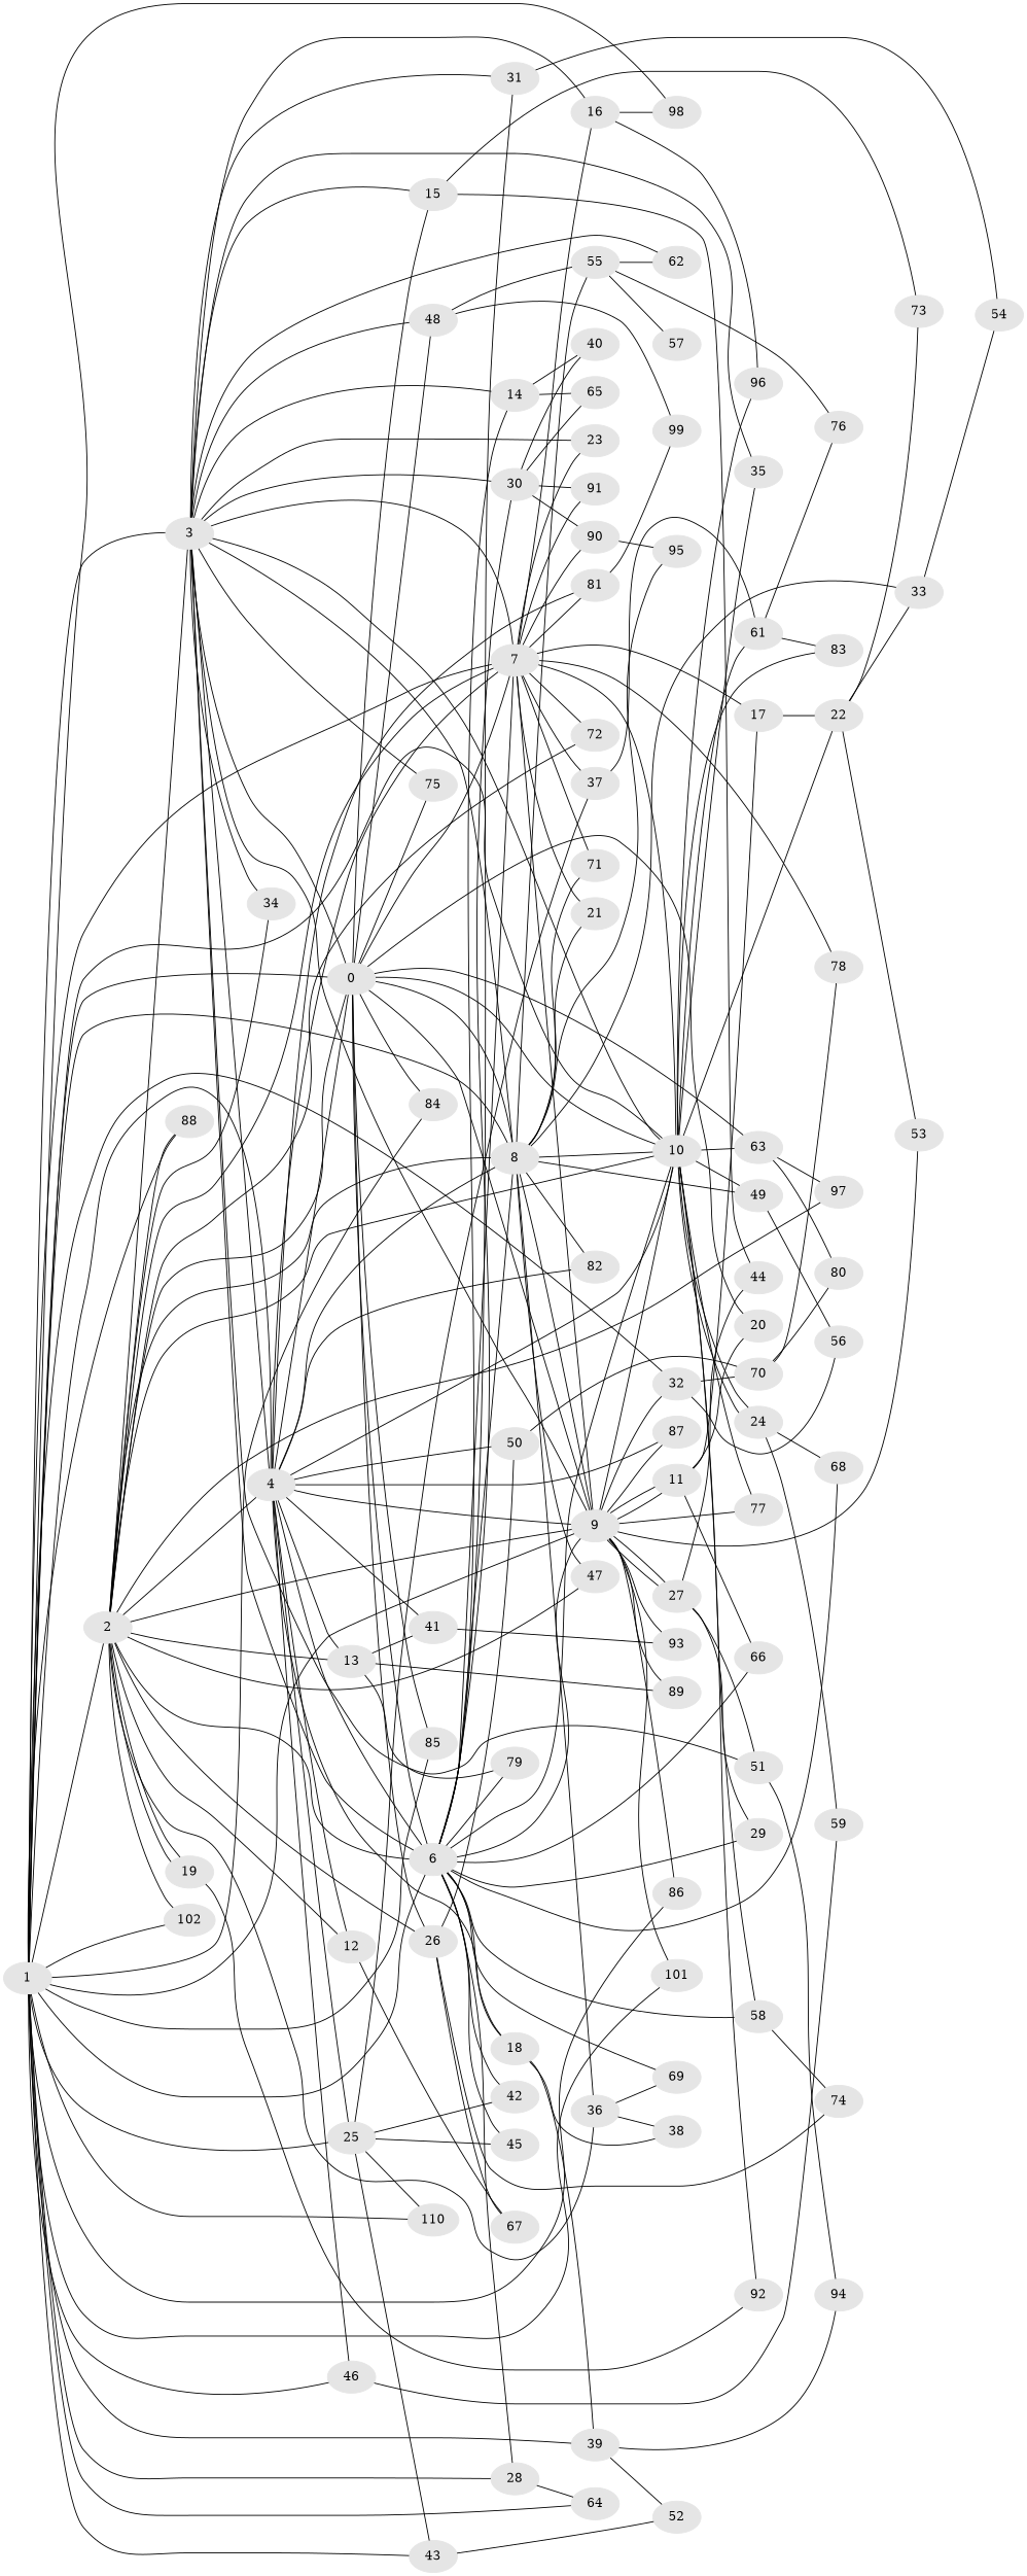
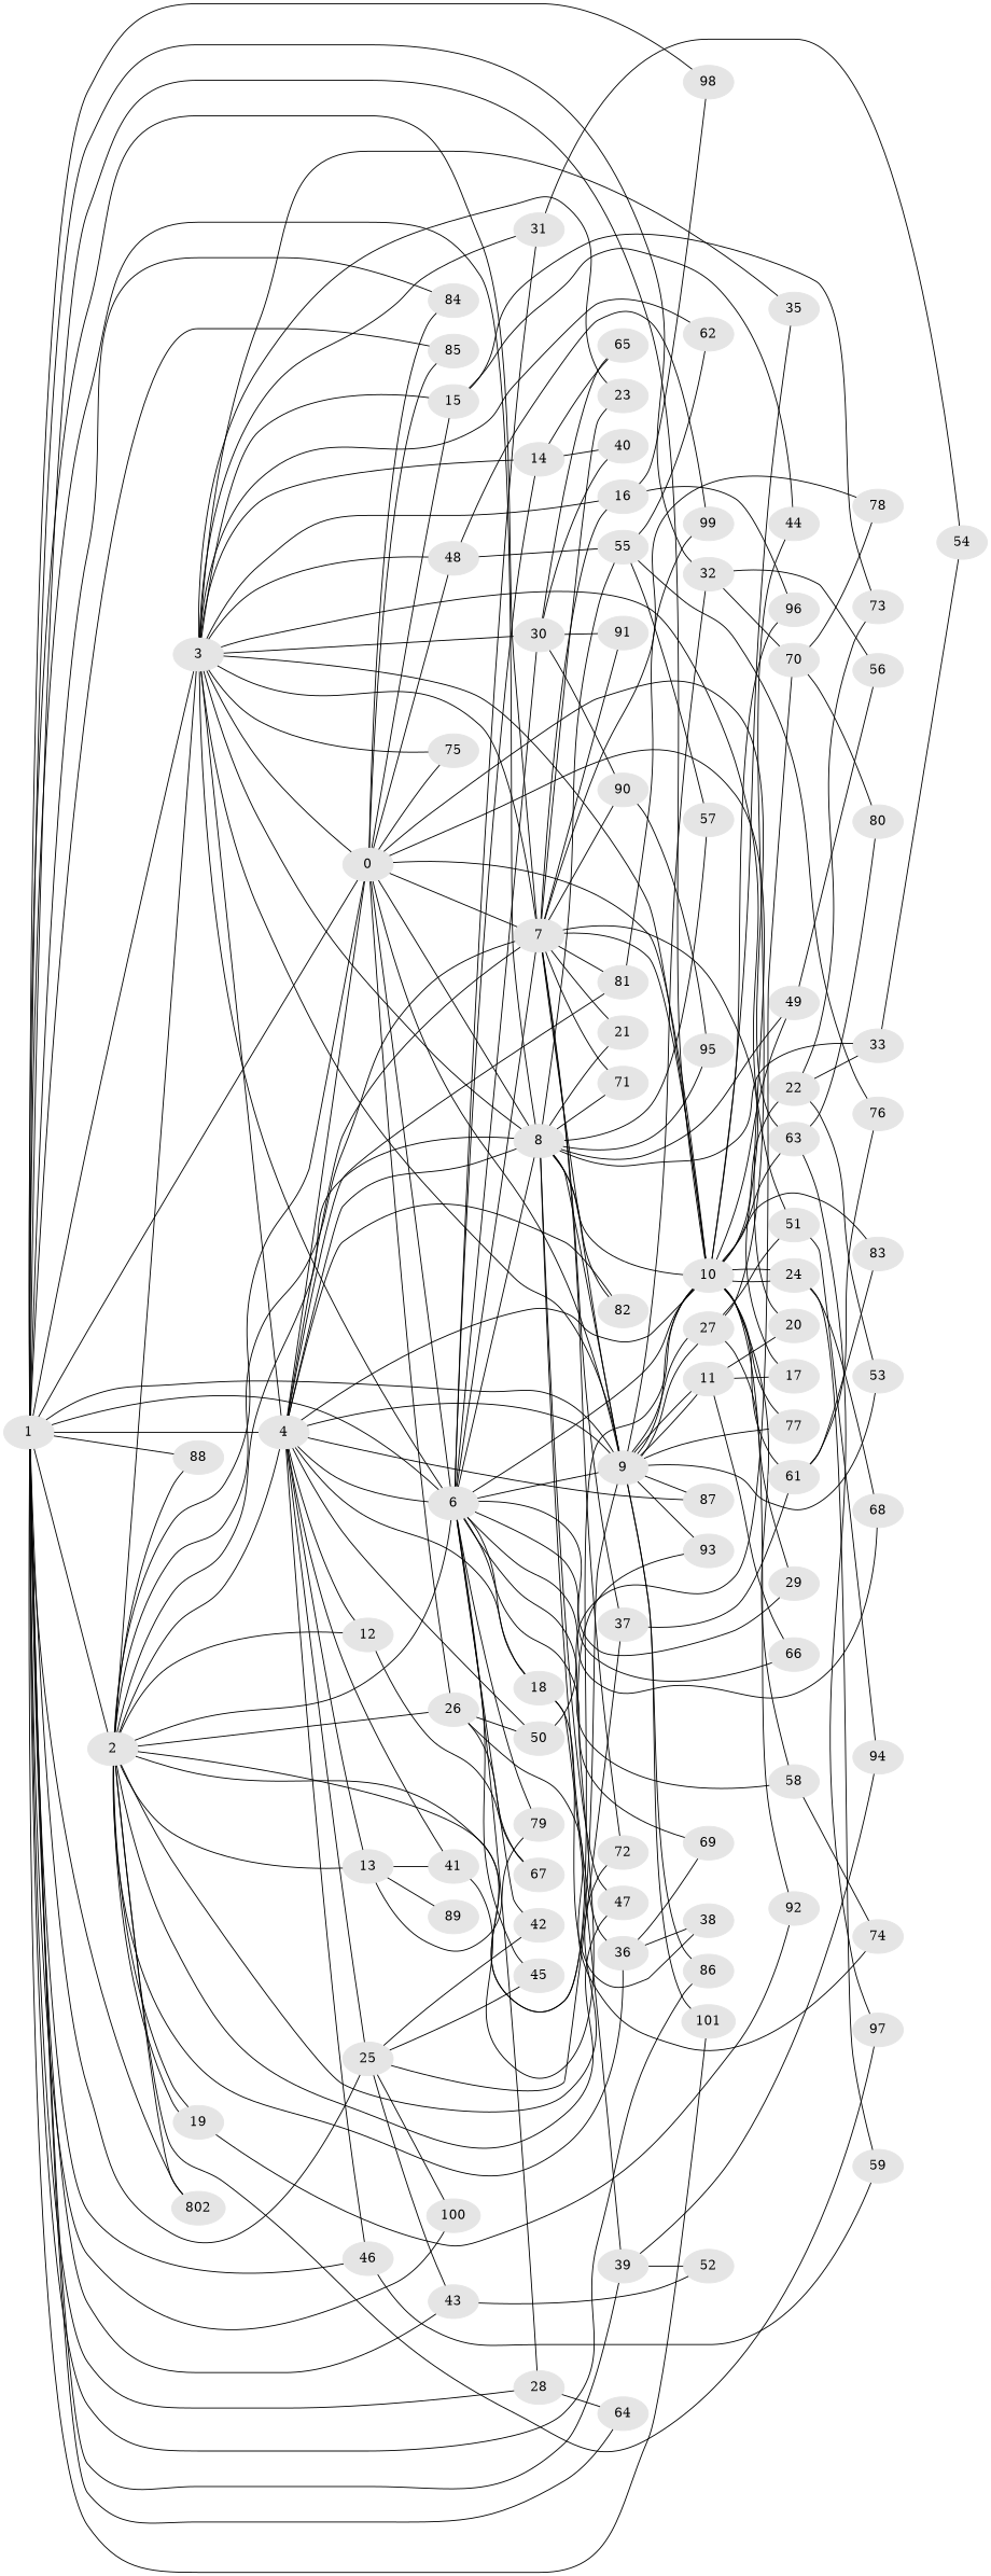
  graph {
    rankdir=LR
    node [color=gray90 style=filled]
    1
    2
    3
    4
    n5 [label=0]
    6
    7
    8
    9
    10
    25
    28
    32
    39
    43
    46
    64
    84
    85
    86
    88
    98
-   100 [label=110]
+   100
    101
-   102
+   102 [label=802]
    12
    13
    19
    26
-   34
    36
    47
    72
    97
    14
    15
    16
    23
    30
    31
    35
    48
    51
    62
    75
    18
    41
    50
    81
    82
    87
    20
    63
    29
    42
    45
    58
    66
    68
    69
    79
    17
    21
    37
    71
    78
    90
    91
    33
    49
    55
    57
    95
    11
    27
    53
    77
    89
    93
    22
    24
    61
    83
    92
    96
    56
    70
    52
    94
    59
    67
    74
    38
    40
    65
    44
    73
    54
    99
    80
    76
    1 -- 2
    1 -- 3
    1 -- 4
    1 -- n5
    1 -- 6
    1 -- 7
    1 -- 8
    1 -- 9
    1 -- 10
    1 -- 25
    1 -- 28
    1 -- 32
    1 -- 39
    1 -- 43
    1 -- 46
    1 -- 64
    1 -- 84
    1 -- 85
    1 -- 86
    1 -- 88
    1 -- 98
    1 -- 100
    1 -- 101
    1 -- 102
    2 -- 3
    2 -- 4
    2 -- n5
    2 -- 6
    2 -- 7
    2 -- 8
    2 -- 9
    2 -- 10
    2 -- 88
    2 -- 102
    2 -- 12
    2 -- 13
    2 -- 19
    2 -- 19
    2 -- 26
-   2 -- 34
    2 -- 36
    2 -- 47
    2 -- 72
    2 -- 97
    3 -- 4
    3 -- n5
    3 -- 6
    3 -- 7
    3 -- 8
    3 -- 9
    3 -- 10
-   3 -- 34
    3 -- 14
    3 -- 15
    3 -- 16
    3 -- 23
    3 -- 30
    3 -- 31
    3 -- 35
    3 -- 48
    3 -- 51
    3 -- 62
    3 -- 75
    4 -- n5
    4 -- 6
    4 -- 7
    4 -- 8
    4 -- 9
    4 -- 10
    4 -- 25
    4 -- 46
    4 -- 12
    4 -- 13
    4 -- 18
    4 -- 41
    4 -- 50
    4 -- 81
    4 -- 82
    4 -- 87
    n5 -- 6
    n5 -- 7
    n5 -- 8
    n5 -- 9
    n5 -- 10
    n5 -- 84
    n5 -- 85
    n5 -- 26
    n5 -- 15
    n5 -- 48
    n5 -- 75
    n5 -- 20
    n5 -- 63
    6 -- 7
    6 -- 8
    6 -- 9
    6 -- 10
    6 -- 28
    6 -- 14
    6 -- 30
    6 -- 31
    6 -- 18
    6 -- 29
    6 -- 42
    6 -- 45
    6 -- 58
    6 -- 66
    6 -- 68
    6 -- 69
    6 -- 79
    7 -- 9
    7 -- 10
    7 -- 72
    7 -- 16
    7 -- 23
    7 -- 81
    7 -- 17
    7 -- 21
    7 -- 37
    7 -- 71
    7 -- 78
    7 -- 90
    7 -- 91
    8 -- 9
    8 -- 10
    8 -- 36
    8 -- 47
    8 -- 82
    8 -- 21
    8 -- 71
    8 -- 33
    8 -- 49
    8 -- 55
+   8 -- 57
    8 -- 95
    9 -- 10
    9 -- 32
    9 -- 86
    9 -- 101
    9 -- 87
    9 -- 11
    9 -- 11
    9 -- 27
    9 -- 27
    9 -- 53
    9 -- 77
-   9 -- 89
    9 -- 93
    10 -- 35
    10 -- 63
    10 -- 58
    10 -- 49
    10 -- 77
    10 -- 22
    10 -- 24
    10 -- 24
    10 -- 61
    10 -- 83
    10 -- 92
    10 -- 96
    25 -- 43
    25 -- 100
    25 -- 42
    25 -- 45
    25 -- 37
    28 -- 64
    32 -- 56
    32 -- 70
    39 -- 52
    39 -- 94
    43 -- 52
    46 -- 59
    12 -- 67
    13 -- 41
    13 -- 79
    13 -- 89
    19 -- 92
    26 -- 50
    26 -- 67
    26 -- 74
    36 -- 69
    36 -- 38
    14 -- 40
    14 -- 65
    15 -- 44
    15 -- 73
    16 -- 98
    16 -- 96
    30 -- 90
    30 -- 91
    30 -- 40
    30 -- 65
    31 -- 54
    48 -- 55
    48 -- 99
    51 -- 94
    18 -- 39
    18 -- 38
    41 -- 93
    50 -- 70
    81 -- 99
    63 -- 97
    63 -- 80
    58 -- 74
-   17 -- 22
    37 -- 61
    90 -- 95
    33 -- 54
    49 -- 56
    55 -- 62
    55 -- 57
    55 -- 76
    11 -- 20
    11 -- 66
    11 -- 17
    27 -- 51
    27 -- 29
    27 -- 44
    22 -- 33
    22 -- 53
    22 -- 73
    24 -- 68
    24 -- 59
    61 -- 83
    61 -- 76
    70 -- 78
    70 -- 80
  }
